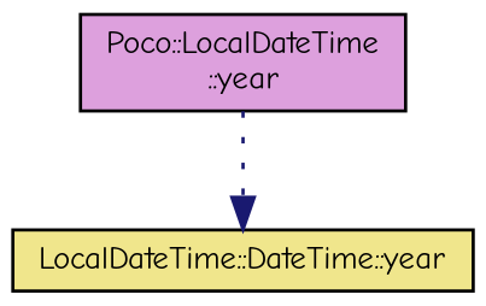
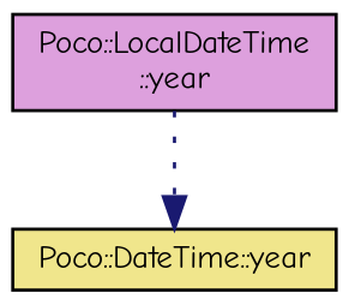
  digraph {
    rankdir=TB
    fontname="Comic Neue"
    node [color=black fontname="Comic Neue" fontsize=10 shape=record style=filled]
    n1 [fillcolor=plum fontcolor=black height=0.2 label="Poco::LocalDateTime\l::year" width=0.4]
-   n2 [fillcolor=khaki height=0.2 label="LocalDateTime::DateTime::year" width=0.4]
+   n2 [fillcolor=khaki height=0.2 label="Poco::DateTime::year" width=0.4]
    n1 -> n2 [color=midnightblue fontname="Comic Neue" fontsize=10 labelfontname=Helvetica labelfontsize=10 style=dotted]
  }
